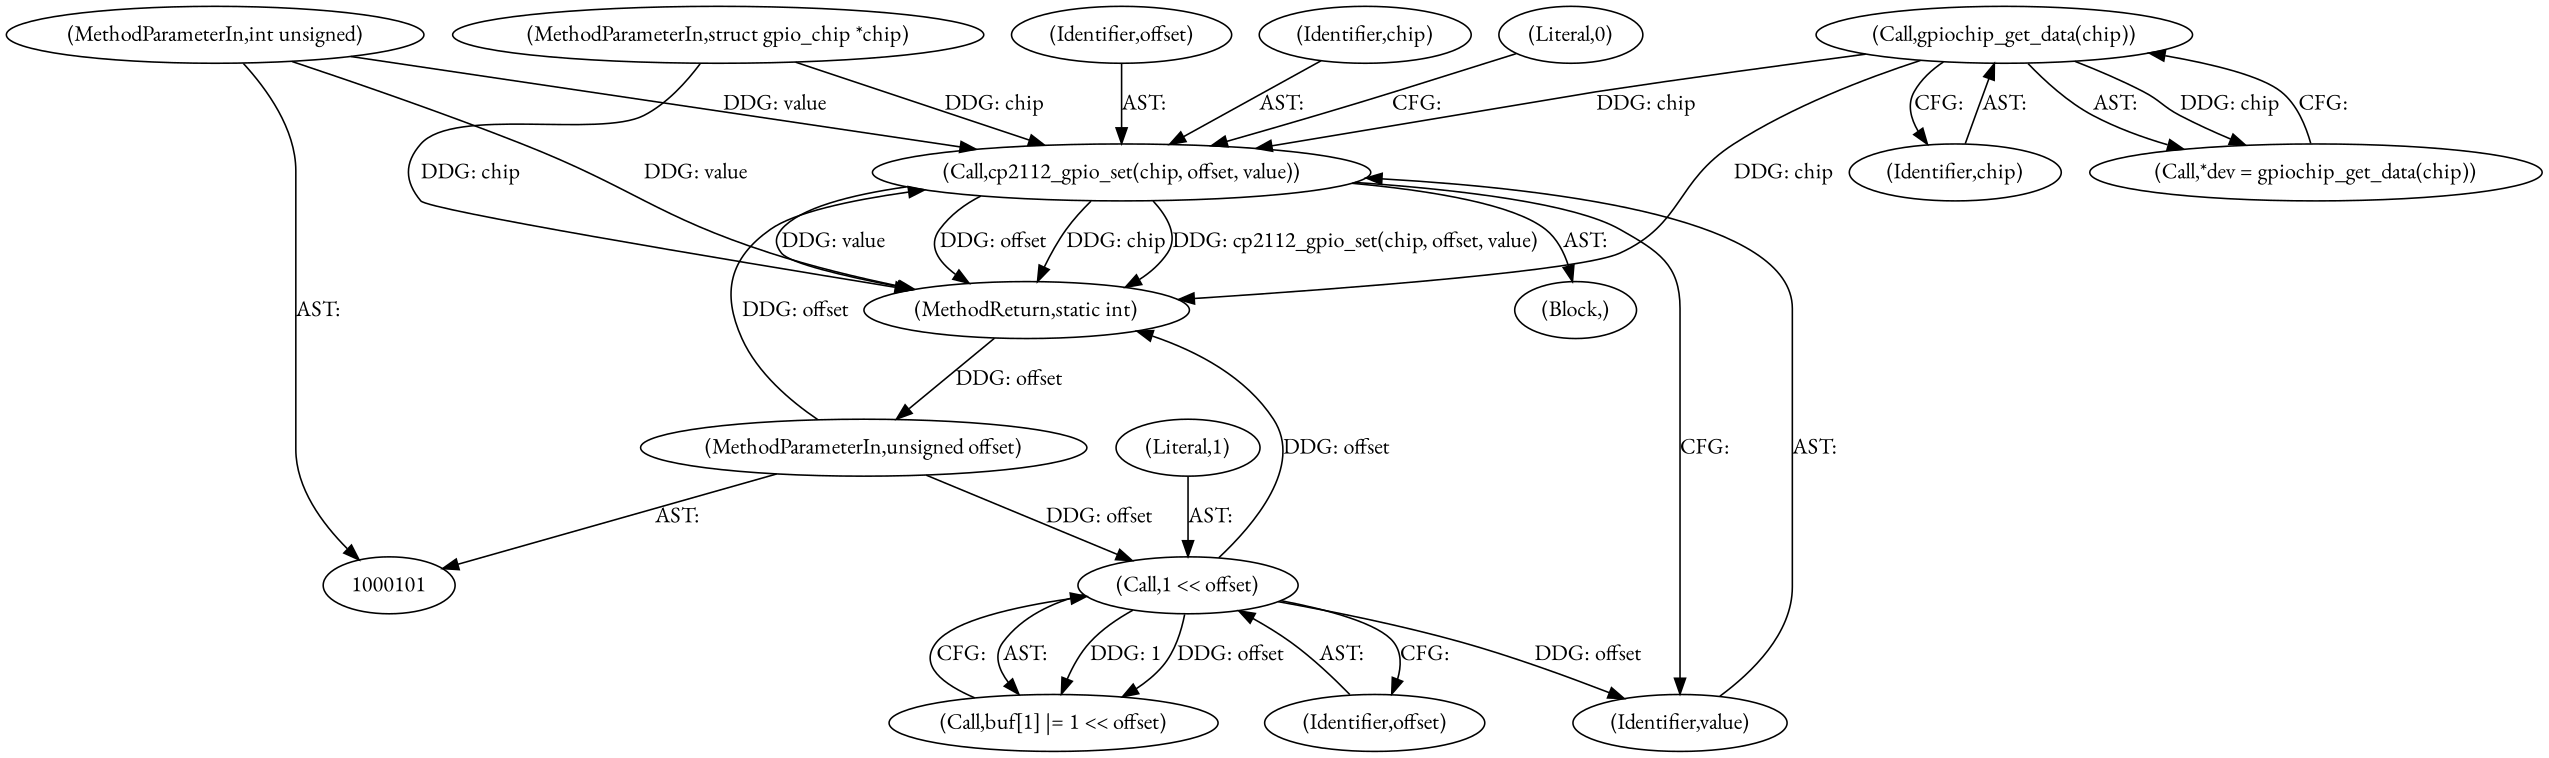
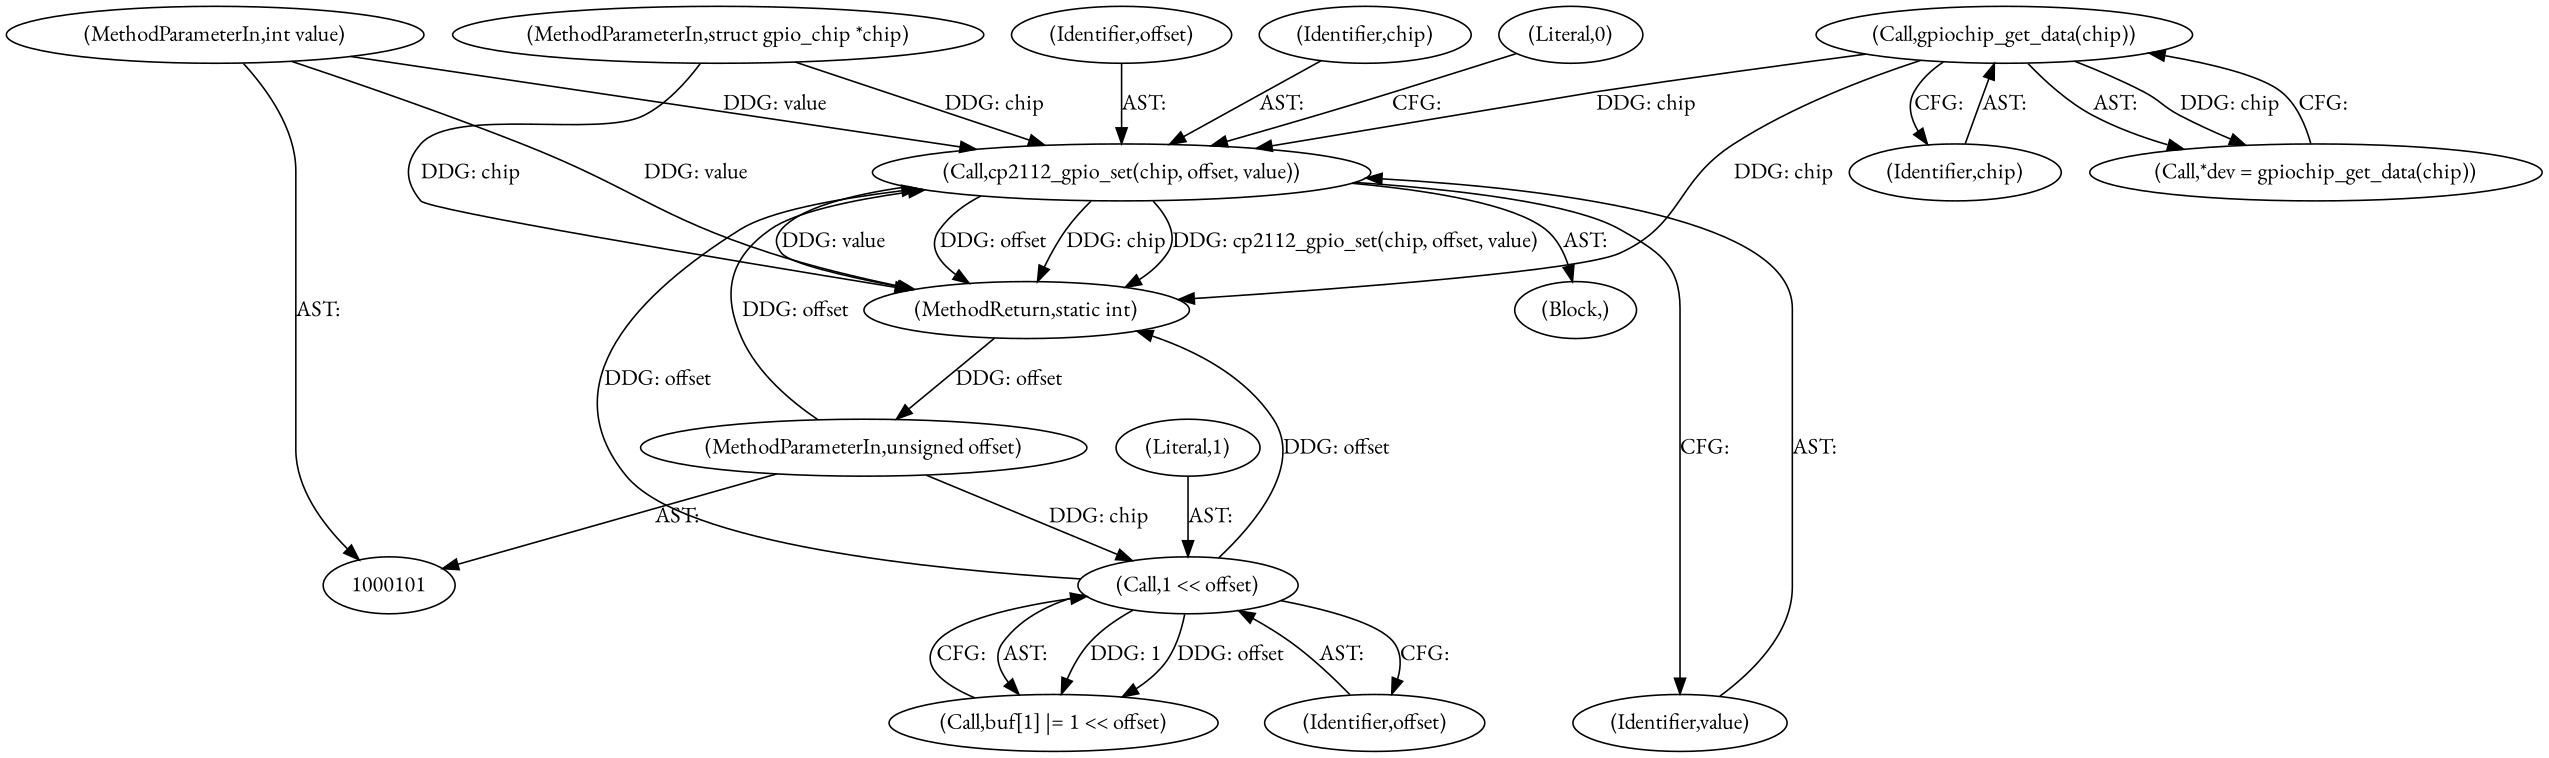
  digraph {
    fontname="EB Garamond"
    node [fontname="EB Garamond"]
    edge [fontname="EB Garamond"]
    n1 [label="(Call,cp2112_gpio_set(chip, offset, value))"]
    n2 [label="(Identifier,value)"]
    n3 [label="(Block,)"]
    n4 [label="(MethodReturn,static int)"]
    n5 [label="(MethodParameterIn,unsigned offset)"]
    n6 [label="(Call,gpiochip_get_data(chip))"]
    n7 [label="(Identifier,chip)"]
    n8 [label="(Call,*dev = gpiochip_get_data(chip))"]
    n9 [label="(MethodParameterIn,struct gpio_chip *chip)"]
    n10 [label="(Call,1 << offset)"]
    n11 [label="(Call,buf[1] |= 1 << offset)"]
    n12 [label="(Identifier,offset)"]
    1000101
-   n14 [label="(MethodParameterIn,int unsigned)"]
+   n14 [label="(MethodParameterIn,int value)"]
    n15 [label="(Identifier,offset)"]
    n16 [label="(Literal,0)"]
    n17 [label="(Identifier,chip)"]
    n18 [label="(Literal,1)"]
    n1 -> n2 [label="CFG: "]
    n1 -> n3 [label="AST: "]
    n1 -> n4 [label="DDG: chip"]
    n1 -> n4 [label="DDG: cp2112_gpio_set(chip, offset, value)"]
    n1 -> n4 [label="DDG: value"]
    n1 -> n4 [label="DDG: offset"]
    n2 -> n1 [label="AST: "]
    n4 -> n5 [label="DDG: offset"]
    n5 -> n1 [label="DDG: offset"]
-   n5 -> n10 [label="DDG: offset"]
+   n5 -> n10 [label="DDG: chip"]
    n5 -> 1000101 [label="AST: "]
    n6 -> n1 [label="DDG: chip"]
    n6 -> n4 [label="DDG: chip"]
    n6 -> n7 [label="CFG: "]
    n6 -> n8 [label="AST: "]
    n6 -> n8 [label="DDG: chip"]
    n7 -> n6 [label="AST: "]
    n8 -> n6 [label="CFG: "]
    n9 -> n1 [label="DDG: chip"]
    n9 -> n4 [label="DDG: chip"]
-   n10 -> n2 [label="DDG: offset"]
+   n10 -> n1 [label="DDG: offset"]
    n10 -> n4 [label="DDG: offset"]
    n10 -> n11 [label="AST: "]
    n10 -> n11 [label="DDG: 1"]
    n10 -> n11 [label="DDG: offset"]
    n10 -> n12 [label="CFG: "]
    n11 -> n10 [label="CFG: "]
    n12 -> n10 [label="AST: "]
    n14 -> n1 [label="DDG: value"]
    n14 -> n4 [label="DDG: value"]
    n14 -> 1000101 [label="AST: "]
    n15 -> n1 [label="AST: "]
    n16 -> n1 [label="CFG: "]
    n17 -> n1 [label="AST: "]
    n18 -> n10 [label="AST: "]
  }
